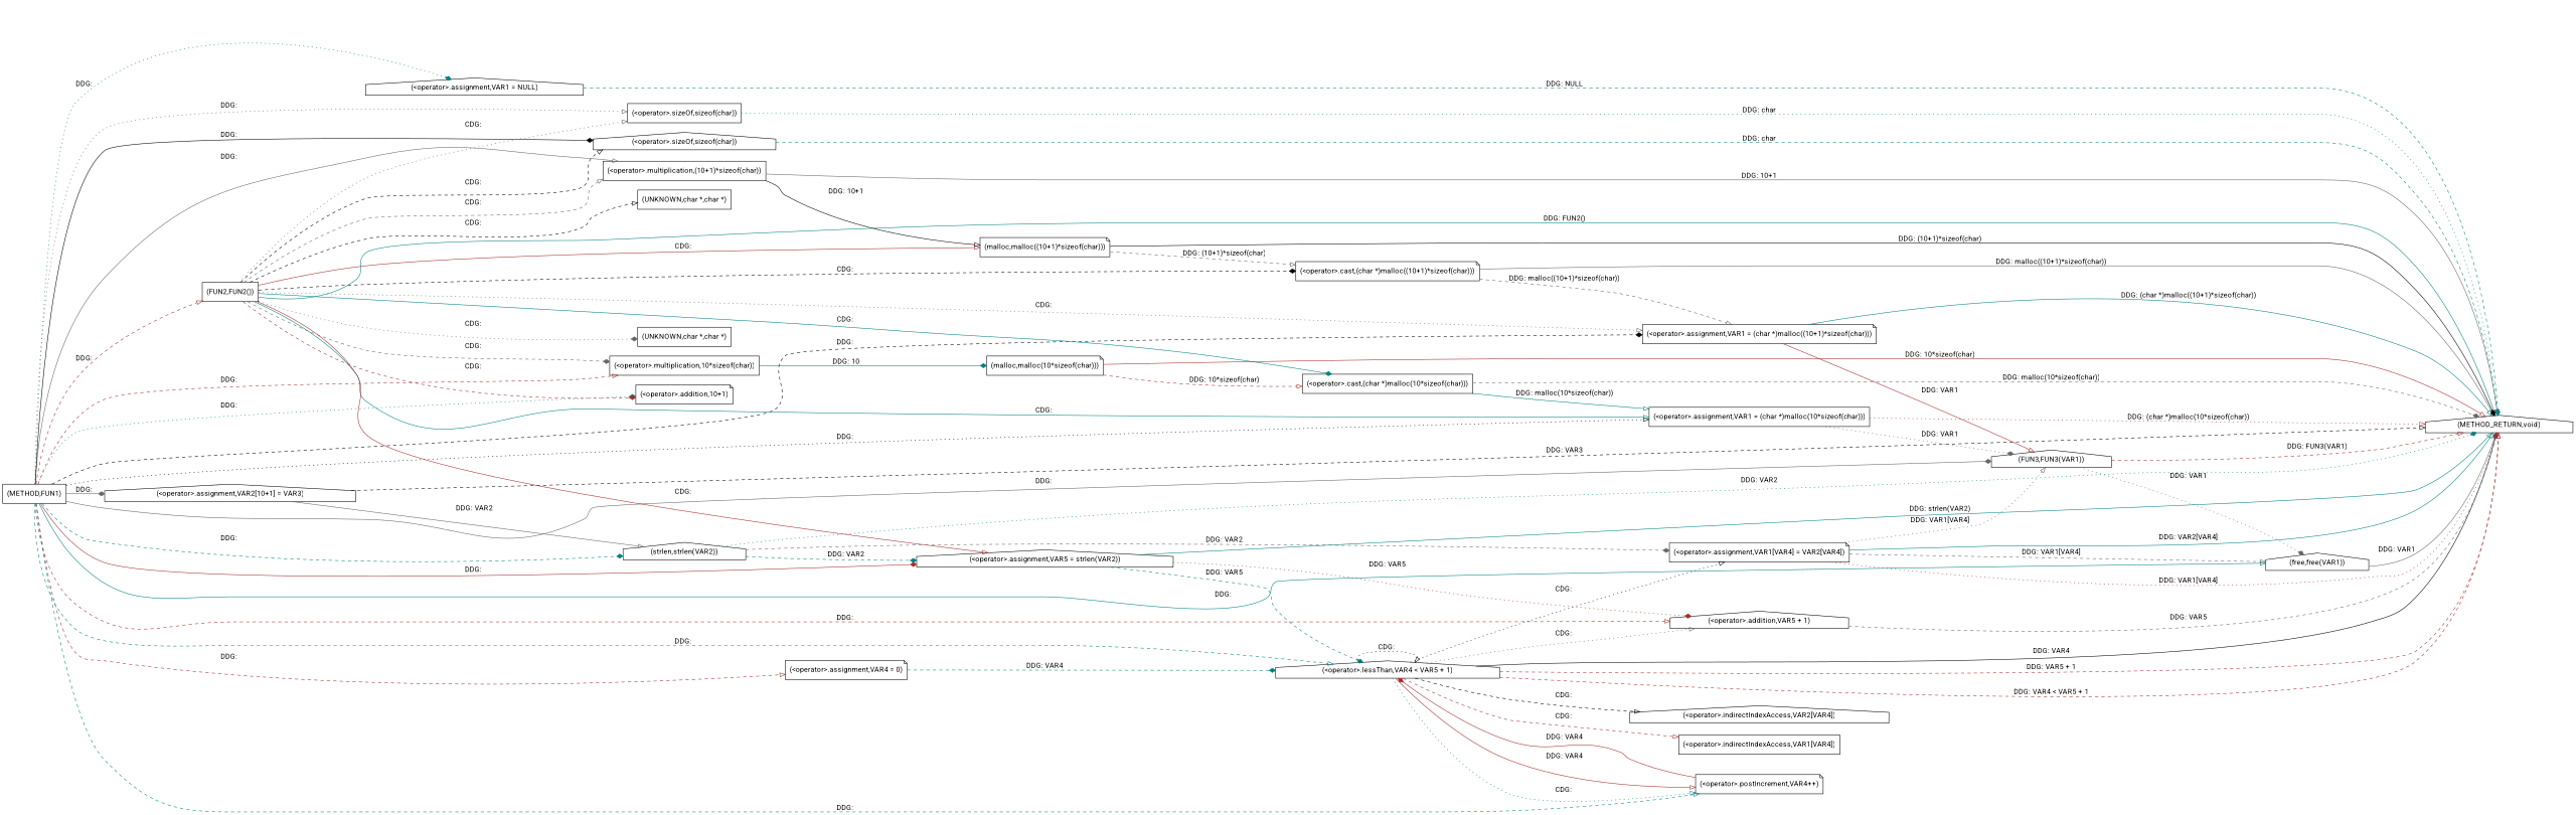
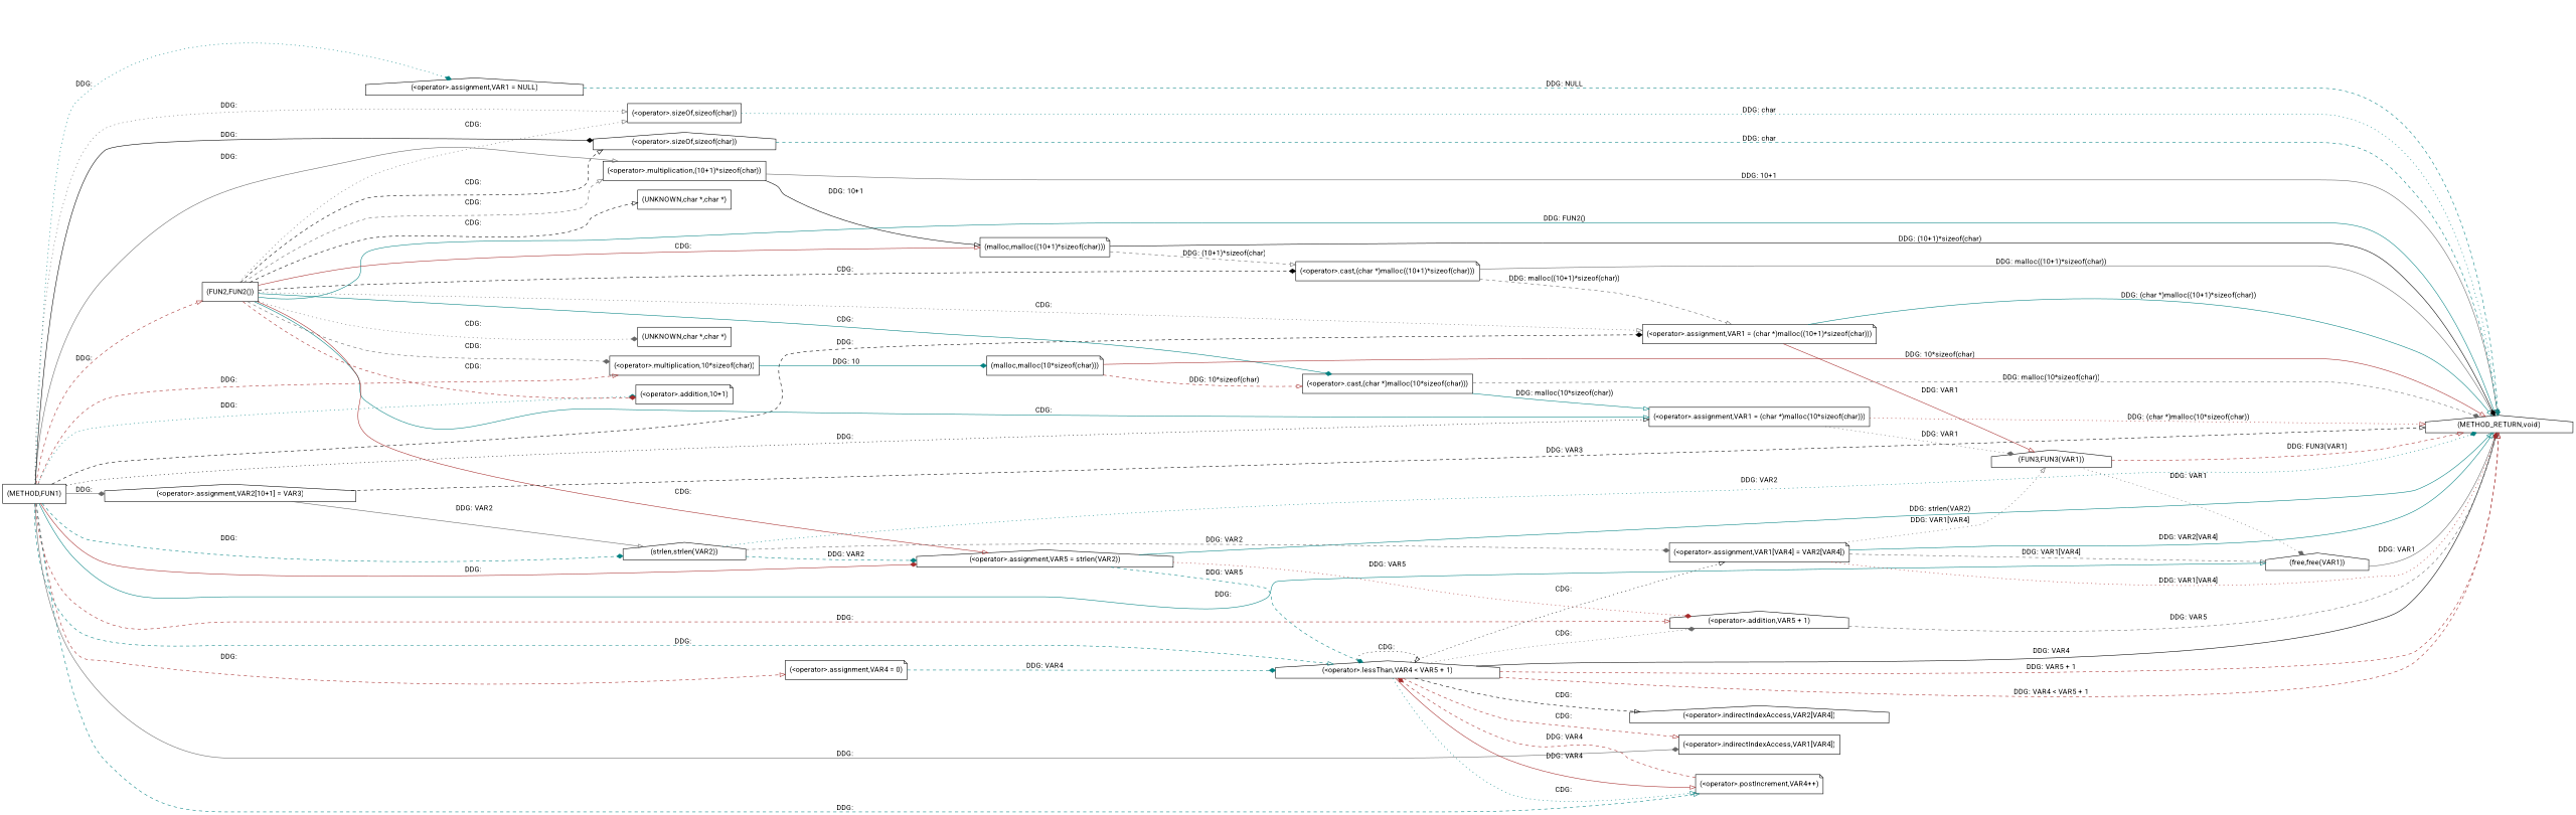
  digraph {
    fontname=Roboto
    rankdir=LR
    node [fontname=Roboto shape=house]
    edge [arrowhead=onormal color=gray40 fontname=Roboto style=dashed]
    n1 [label="(METHOD,FUN1)" shape=box]
    n2 [label="(<operator>.assignment,VAR1 = NULL)"]
    n3 [label="(FUN2,FUN2())" shape=box]
    n4 [label="(<operator>.assignment,VAR1 = (char *)malloc(10*sizeof(char)))" shape=box]
    n5 [label="(<operator>.multiplication,10*sizeof(char))" shape=box]
    n6 [label="(<operator>.sizeOf,sizeof(char))" shape=box]
    n7 [label="(<operator>.assignment,VAR1 = (char *)malloc((10+1)*sizeof(char)))" shape=note]
    n8 [label="(<operator>.multiplication,(10+1)*sizeof(char))" shape=box]
    n9 [label="(<operator>.addition,10+1)" shape=note]
    n10 [label="(<operator>.sizeOf,sizeof(char))"]
    n11 [label="(<operator>.assignment,VAR2[10+1] = VAR3)"]
    n12 [label="(<operator>.assignment,VAR5 = strlen(VAR2))"]
    n13 [label="(strlen,strlen(VAR2))"]
    n14 [label="(<operator>.assignment,VAR4 = 0)" shape=note]
    n15 [label="(<operator>.lessThan,VAR4 < VAR5 + 1)"]
    n16 [label="(<operator>.addition,VAR5 + 1)"]
    n17 [label="(<operator>.postIncrement,VAR4++)" shape=note]
    n18 [label="(FUN3,FUN3(VAR1))"]
    n19 [label="(free,free(VAR1))"]
    n20 [label="(METHOD_RETURN,void)"]
    n21 [label="(<operator>.cast,(char *)malloc(10*sizeof(char)))" shape=box]
    n22 [label="(<operator>.cast,(char *)malloc((10+1)*sizeof(char)))" shape=note]
    n23 [label="(malloc,malloc((10+1)*sizeof(char)))" shape=note]
    n24 [label="(UNKNOWN,char *,char *)" shape=box]
    n25 [label="(UNKNOWN,char *,char *)" shape=box]
    n26 [label="(malloc,malloc(10*sizeof(char)))" shape=note]
    n27 [label="(<operator>.assignment,VAR1[VAR4] = VAR2[VAR4])" shape=note]
    n28 [label="(<operator>.indirectIndexAccess,VAR1[VAR4])" shape=box]
    n29 [label="(<operator>.indirectIndexAccess,VAR2[VAR4])"]
    n1 -> n2 [arrowhead=diamond color=teal label="DDG: " style=dotted]
    n1 -> n3 [color=brown label="DDG: "]
    n1 -> n4 [color=black label="DDG: " style=dotted]
    n1 -> n5 [color=brown label="DDG: "]
    n1 -> n6 [label="DDG: " style=dotted]
    n1 -> n7 [arrowhead=diamond color=black label="DDG: "]
    n1 -> n8 [label="DDG: " style=solid]
    n1 -> n9 [arrowhead=diamond color=teal label="DDG: " style=dotted]
    n1 -> n10 [arrowhead=diamond color=black label="DDG: " style=solid]
    n1 -> n11 [arrowhead=diamond label="DDG: " style=solid]
    n1 -> n12 [arrowhead=diamond color=brown label="DDG: " style=solid]
    n1 -> n13 [arrowhead=diamond color=teal label="DDG: "]
    n1 -> n14 [color=brown label="DDG: "]
    n1 -> n15 [color=teal label="DDG: "]
    n1 -> n16 [color=brown label="DDG: "]
    n1 -> n17 [color=teal label="DDG: "]
-   n1 -> n18 [arrowhead=diamond label="DDG: " style=solid]
+   n1 -> n28 [arrowhead=diamond label="DDG: " style=solid]
    n1 -> n19 [color=teal label="DDG: " style=solid]
    n2 -> n20 [arrowhead=diamond color=teal label="DDG: NULL"]
    n3 -> n4 [color=teal label="CDG: " style=solid]
    n3 -> n5 [arrowhead=diamond label="CDG: "]
    n3 -> n6 [label="CDG: " style=dotted]
    n3 -> n7 [label="CDG: " style=dotted]
    n3 -> n8 [label="CDG: "]
    n3 -> n9 [arrowhead=diamond color=brown label="CDG: "]
    n3 -> n10 [color=black label="CDG: "]
    n3 -> n12 [color=brown label="CDG: " style=solid]
    n3 -> n20 [color=teal label="DDG: FUN2()" style=solid]
    n3 -> n21 [arrowhead=diamond color=teal label="CDG: " style=solid]
    n3 -> n22 [arrowhead=diamond color=black label="CDG: "]
    n3 -> n23 [color=brown label="CDG: " style=solid]
    n3 -> n24 [arrowhead=diamond label="CDG: " style=dotted]
    n3 -> n25 [color=black label="CDG: "]
    n4 -> n18 [arrowhead=diamond label="DDG: VAR1" style=dotted]
    n4 -> n20 [color=brown label="DDG: (char *)malloc(10*sizeof(char))" style=dotted]
    n5 -> n26 [arrowhead=diamond color=teal label="DDG: 10" style=solid]
    n6 -> n20 [color=teal label="DDG: char" style=dotted]
    n7 -> n18 [color=brown label="DDG: VAR1" style=solid]
    n7 -> n20 [color=teal label="DDG: (char *)malloc((10+1)*sizeof(char))" style=solid]
    n8 -> n20 [label="DDG: 10+1" style=solid]
    n8 -> n23 [color=black label="DDG: 10+1" style=solid]
    n10 -> n20 [color=teal label="DDG: char"]
    n11 -> n13 [label="DDG: VAR2" style=solid]
    n11 -> n20 [color=black label="DDG: VAR3"]
    n12 -> n15 [arrowhead=diamond color=teal label="DDG: VAR5"]
    n12 -> n16 [arrowhead=diamond color=brown label="DDG: VAR5" style=dotted]
    n12 -> n20 [color=teal label="DDG: strlen(VAR2)" style=solid]
    n13 -> n12 [arrowhead=diamond color=teal label="DDG: VAR2"]
    n13 -> n20 [arrowhead=diamond color=teal label="DDG: VAR2" style=dotted]
    n13 -> n27 [arrowhead=diamond label="DDG: VAR2"]
    n14 -> n15 [arrowhead=diamond color=teal label="DDG: VAR4"]
    n15 -> n15 [color=black label="CDG: " style=dotted]
-   n15 -> n16 [label="CDG: " style=dotted]
+   n15 -> n16 [arrowhead=diamond label="CDG: " style=dotted]
    n15 -> n17 [color=brown label="DDG: VAR4" style=solid]
    n15 -> n17 [color=teal label="CDG: " style=dotted]
    n15 -> n20 [color=brown label="DDG: VAR5 + 1"]
    n15 -> n20 [color=brown label="DDG: VAR4 < VAR5 + 1"]
    n15 -> n20 [arrowhead=diamond color=black label="DDG: VAR4" style=solid]
    n15 -> n27 [color=black label="CDG: " style=dotted]
    n15 -> n28 [color=brown label="CDG: "]
    n15 -> n29 [color=black label="CDG: "]
    n16 -> n20 [arrowhead=diamond label="DDG: VAR5"]
-   n17 -> n15 [arrowhead=diamond color=brown label="DDG: VAR4" style=solid]
+   n17 -> n15 [arrowhead=diamond color=brown label="DDG: VAR4"]
    n18 -> n19 [arrowhead=diamond label="DDG: VAR1" style=dotted]
    n18 -> n20 [color=brown label="DDG: FUN3(VAR1)"]
    n19 -> n20 [label="DDG: VAR1" style=solid]
    n21 -> n4 [color=teal label="DDG: malloc(10*sizeof(char))" style=solid]
    n21 -> n20 [arrowhead=diamond label="DDG: malloc(10*sizeof(char))"]
    n22 -> n7 [label="DDG: malloc((10+1)*sizeof(char))"]
    n22 -> n20 [arrowhead=diamond label="DDG: malloc((10+1)*sizeof(char))" style=solid]
    n23 -> n20 [arrowhead=diamond color=black label="DDG: (10+1)*sizeof(char)" style=solid]
    n23 -> n22 [label="DDG: (10+1)*sizeof(char)"]
    n26 -> n20 [color=brown label="DDG: 10*sizeof(char)" style=solid]
    n26 -> n21 [color=brown label="DDG: 10*sizeof(char)"]
    n27 -> n18 [label="DDG: VAR1[VAR4]" style=dotted]
    n27 -> n19 [label="DDG: VAR1[VAR4]"]
    n27 -> n20 [arrowhead=diamond color=brown label="DDG: VAR1[VAR4]" style=dotted]
    n27 -> n20 [color=teal label="DDG: VAR2[VAR4]" style=solid]
  }
